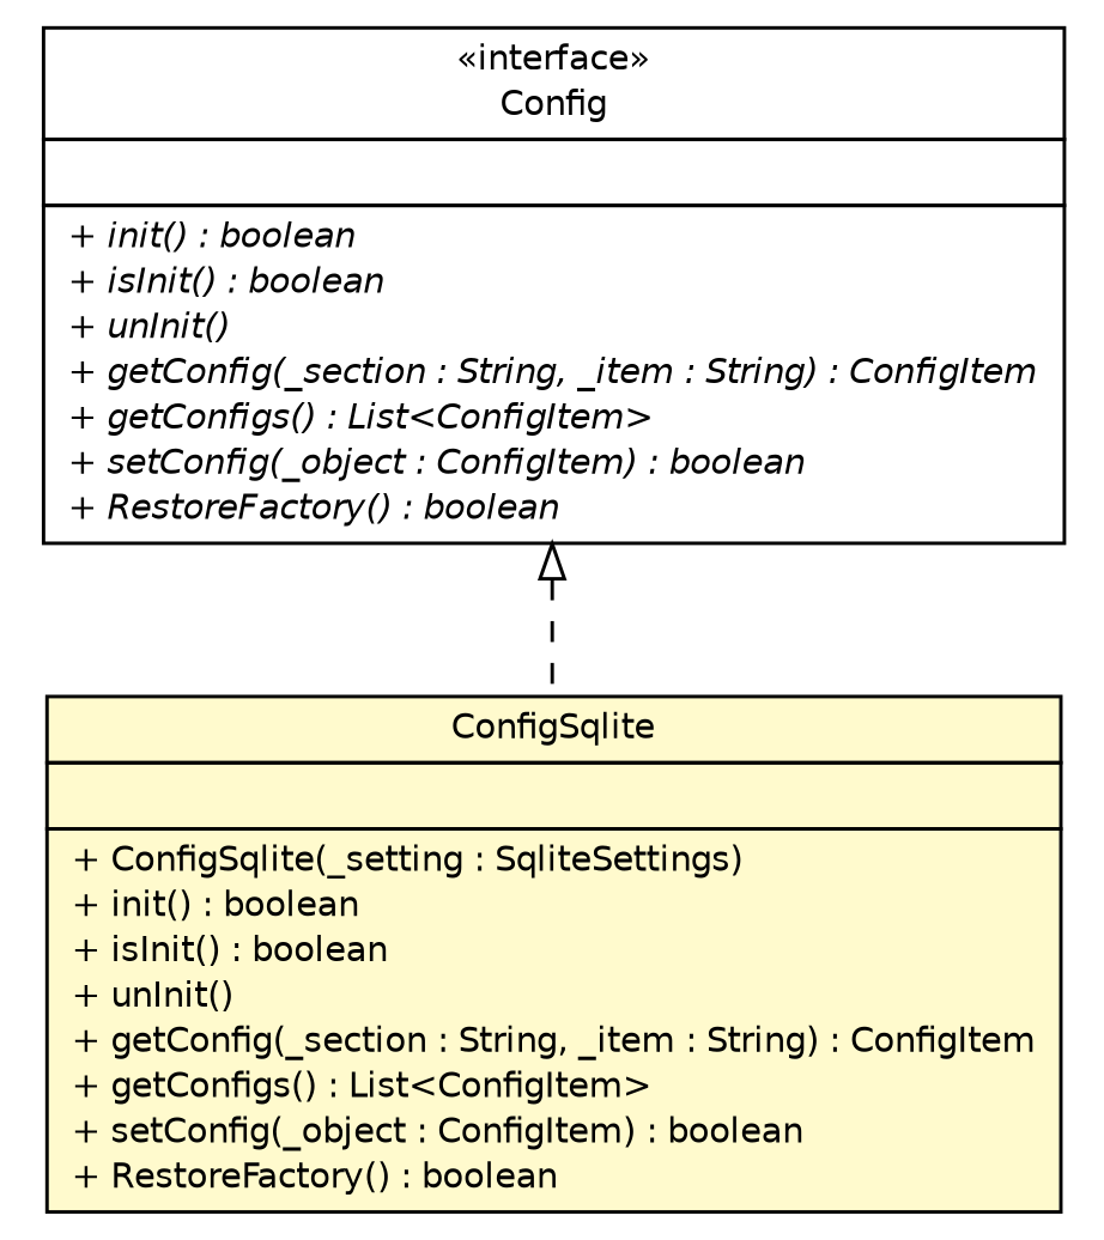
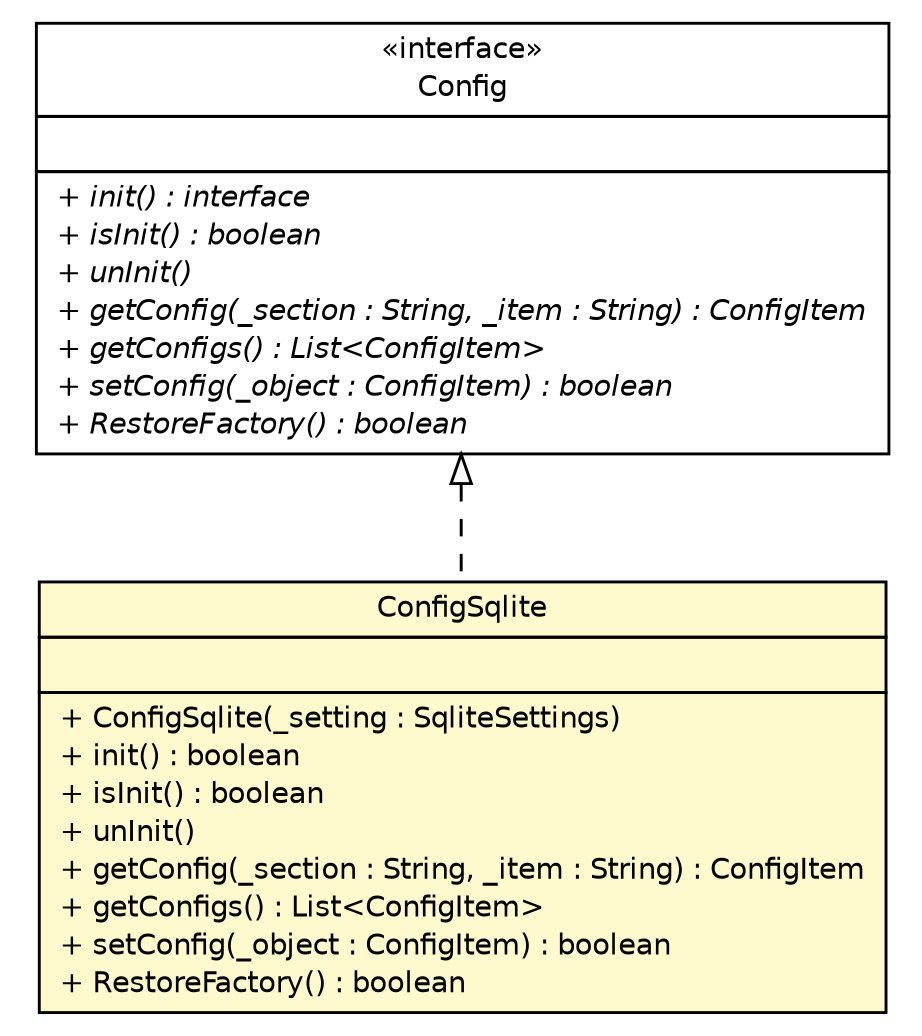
  digraph {
    nodesep=0.25
    ranksep=0.5
    node [fontcolor=black fontname=Helvetica fontsize=10.0 shape=plaintext]
-   n1 [label=<<table title="com.connectlife.coreserver.config.Config" border="0" cellborder="1" cellspacing="0" cellpadding="2" port="p" href="./Config.html"> 		<tr><td><table border="0" cellspacing="0" cellpadding="1"> <tr><td align="center" balign="center"> &#171;interface&#187; </td></tr> <tr><td align="center" balign="center"> Config </td></tr> 		</table></td></tr> 		<tr><td><table border="0" cellspacing="0" cellpadding="1"> <tr><td align="left" balign="left">  </td></tr> 		</table></td></tr> 		<tr><td><table border="0" cellspacing="0" cellpadding="1"> <tr><td align="left" balign="left"><font face="Helvetica-Oblique" point-size="10.0"> + init() : boolean </font></td></tr> <tr><td align="left" balign="left"><font face="Helvetica-Oblique" point-size="10.0"> + isInit() : boolean </font></td></tr> <tr><td align="left" balign="left"><font face="Helvetica-Oblique" point-size="10.0"> + unInit() </font></td></tr> <tr><td align="left" balign="left"><font face="Helvetica-Oblique" point-size="10.0"> + getConfig(_section : String, _item : String) : ConfigItem </font></td></tr> <tr><td align="left" balign="left"><font face="Helvetica-Oblique" point-size="10.0"> + getConfigs() : List&lt;ConfigItem&gt; </font></td></tr> <tr><td align="left" balign="left"><font face="Helvetica-Oblique" point-size="10.0"> + setConfig(_object : ConfigItem) : boolean </font></td></tr> <tr><td align="left" balign="left"><font face="Helvetica-Oblique" point-size="10.0"> + RestoreFactory() : boolean </font></td></tr> 		</table></td></tr> 		</table>>]
+   n1 [label=<<table title="com.connectlife.coreserver.config.Config" border="0" cellborder="1" cellspacing="0" cellpadding="2" port="p" href="./Config.html"> 		<tr><td><table border="0" cellspacing="0" cellpadding="1"> <tr><td align="center" balign="center"> &#171;interface&#187; </td></tr> <tr><td align="center" balign="center"> Config </td></tr> 		</table></td></tr> 		<tr><td><table border="0" cellspacing="0" cellpadding="1"> <tr><td align="left" balign="left">  </td></tr> 		</table></td></tr> 		<tr><td><table border="0" cellspacing="0" cellpadding="1"> <tr><td align="left" balign="left"><font face="Helvetica-Oblique" point-size="10.0"> + init() : interface </font></td></tr> <tr><td align="left" balign="left"><font face="Helvetica-Oblique" point-size="10.0"> + isInit() : boolean </font></td></tr> <tr><td align="left" balign="left"><font face="Helvetica-Oblique" point-size="10.0"> + unInit() </font></td></tr> <tr><td align="left" balign="left"><font face="Helvetica-Oblique" point-size="10.0"> + getConfig(_section : String, _item : String) : ConfigItem </font></td></tr> <tr><td align="left" balign="left"><font face="Helvetica-Oblique" point-size="10.0"> + getConfigs() : List&lt;ConfigItem&gt; </font></td></tr> <tr><td align="left" balign="left"><font face="Helvetica-Oblique" point-size="10.0"> + setConfig(_object : ConfigItem) : boolean </font></td></tr> <tr><td align="left" balign="left"><font face="Helvetica-Oblique" point-size="10.0"> + RestoreFactory() : boolean </font></td></tr> 		</table></td></tr> 		</table>>]
    n2 [label=<<table title="com.connectlife.coreserver.config.ConfigSqlite" border="0" cellborder="1" cellspacing="0" cellpadding="2" port="p" bgcolor="lemonChiffon" href="./ConfigSqlite.html"> 		<tr><td><table border="0" cellspacing="0" cellpadding="1"> <tr><td align="center" balign="center"> ConfigSqlite </td></tr> 		</table></td></tr> 		<tr><td><table border="0" cellspacing="0" cellpadding="1"> <tr><td align="left" balign="left">  </td></tr> 		</table></td></tr> 		<tr><td><table border="0" cellspacing="0" cellpadding="1"> <tr><td align="left" balign="left"> + ConfigSqlite(_setting : SqliteSettings) </td></tr> <tr><td align="left" balign="left"> + init() : boolean </td></tr> <tr><td align="left" balign="left"> + isInit() : boolean </td></tr> <tr><td align="left" balign="left"> + unInit() </td></tr> <tr><td align="left" balign="left"> + getConfig(_section : String, _item : String) : ConfigItem </td></tr> <tr><td align="left" balign="left"> + getConfigs() : List&lt;ConfigItem&gt; </td></tr> <tr><td align="left" balign="left"> + setConfig(_object : ConfigItem) : boolean </td></tr> <tr><td align="left" balign="left"> + RestoreFactory() : boolean </td></tr> 		</table></td></tr> 		</table>>]
    n1 -> n2 [arrowtail=empty dir=back fontname=Helvetica fontsize=10 headport=p labelfontname=Helvetica labelfontsize=10 style=dashed tailport=p]
  }
